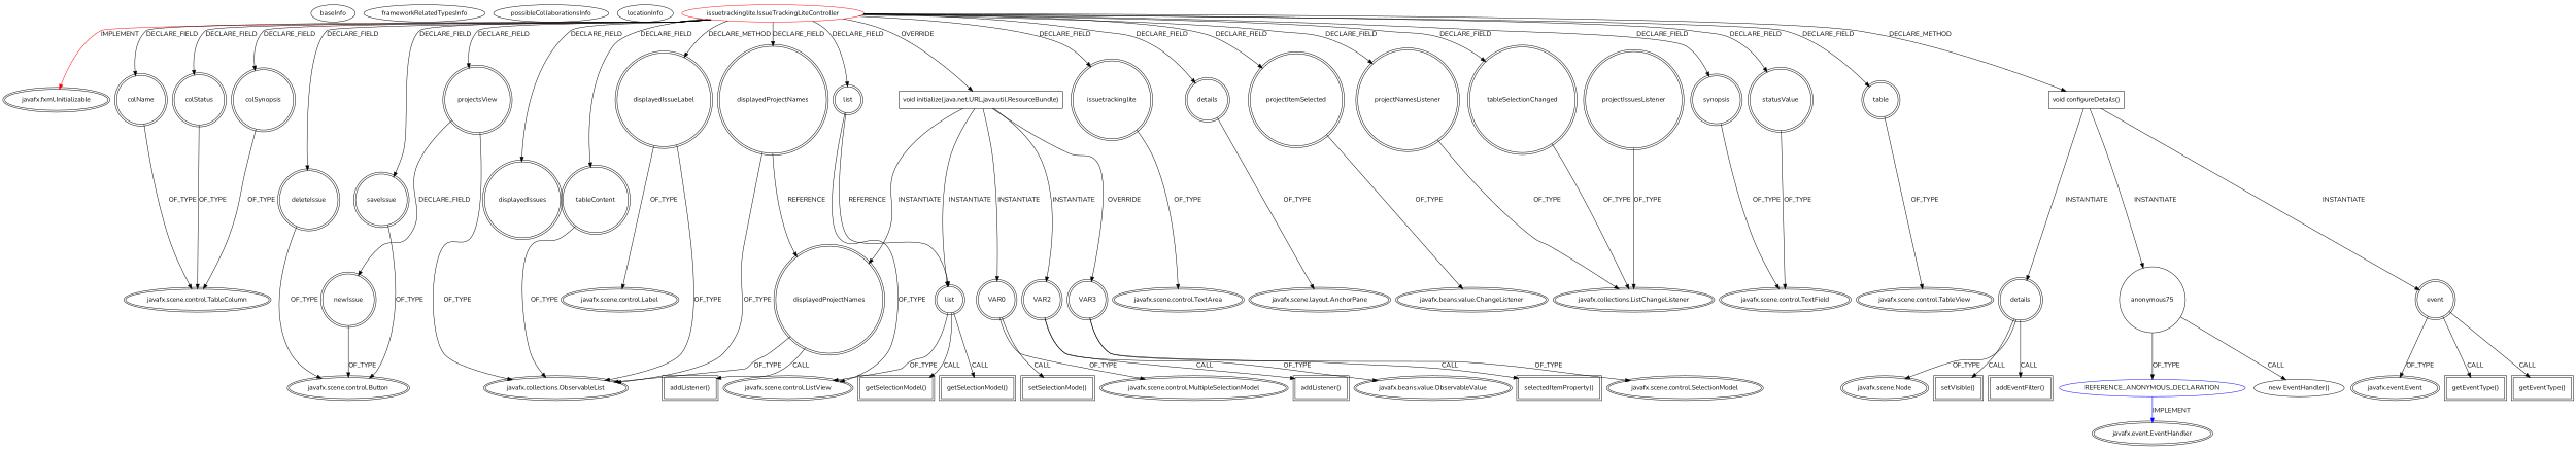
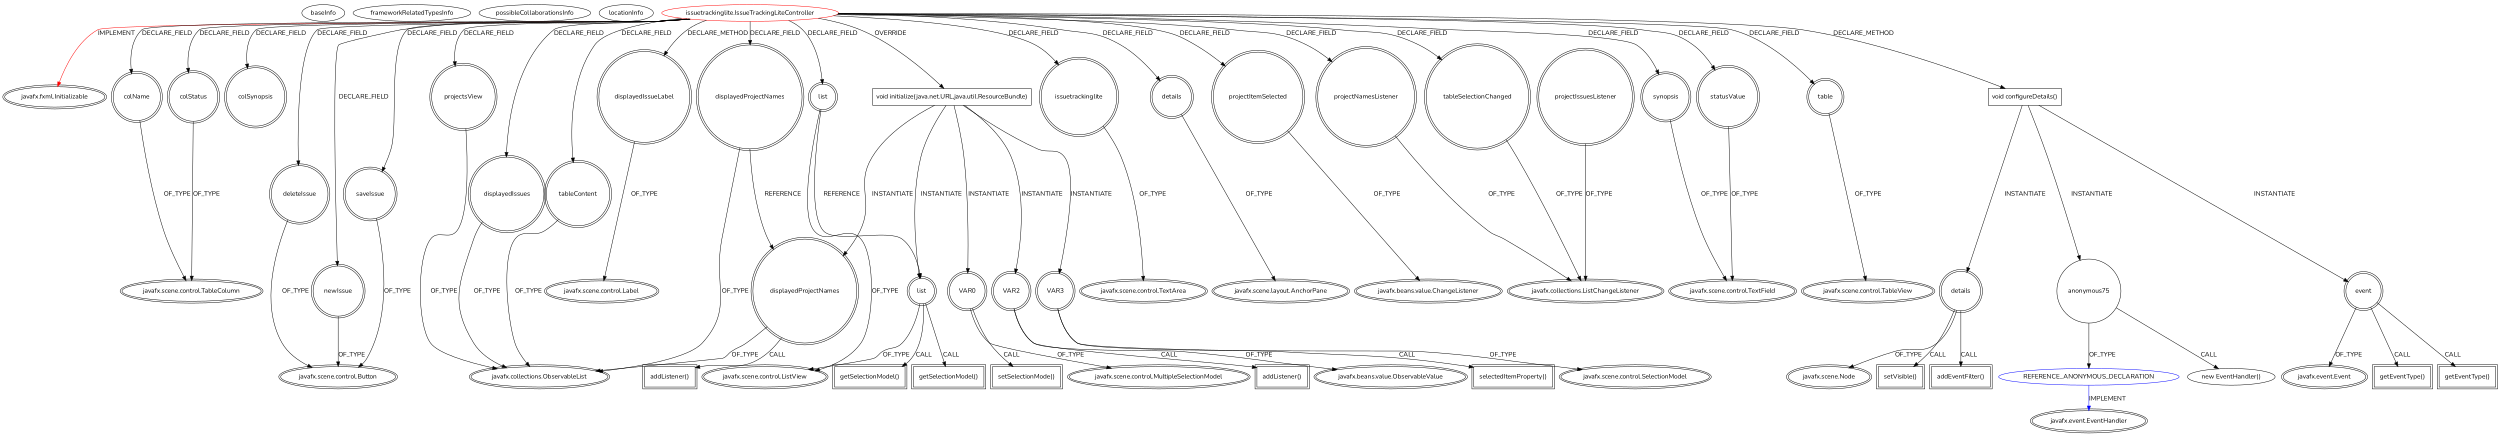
  digraph {
    fontname=Nunito
    node [fontname=Nunito isFrameworkType=true vertexType=FIELD_DECLARATION peripheries=2 shape=circle]
    edge [fontname=Nunito]
    baseInfo [category=extension_graph graphId=240 isAnonymous=false possibleRelation=true isFrameworkType="" vertexType="" peripheries="" shape=""]
    frameworkRelatedTypesInfo [0="javafx.fxml.Initializable" isFrameworkType="" vertexType="" peripheries="" shape=""]
    possibleCollaborationsInfo [0="240~CLIENT_METHOD_DECLARATION-INSTANTIATION-~javafx.fxml.Initializable ~javafx.event.EventHandler ~false~true" isFrameworkType="" vertexType="" peripheries="" shape=""]
    locationInfo [contextSignature=IssueTrackingLiteController filePath="/ChrisWongAtCUHK-JavaFX/JavaFX-master/IssueTrackingLite/src/issuetrackinglite/IssueTrackingLiteController.java" graphId=240 projectName="ChrisWongAtCUHK-JavaFX" isFrameworkType="" vertexType="" peripheries="" shape=""]
    n5 [color=red isFrameworkType=false label="issuetrackinglite.IssueTrackingLiteController" vertexType=ROOT_CLIENT_CLASS_DECLARATION peripheries="" shape=""]
    n6 [label="javafx.fxml.Initializable" vertexType=FRAMEWORK_INTERFACE_TYPE shape=""]
    n7 [label=colName]
    n8 [label=colStatus]
    n9 [label=colSynopsis]
    n10 [label=deleteIssue]
    n11 [label=issuetrackinglite]
    n12 [label=details]
    n13 [label=displayedIssueLabel]
    n14 [label=displayedIssues]
    n15 [label=displayedProjectNames]
    n16 [label=list]
    n17 [label=newIssue]
    n18 [label=projectItemSelected]
    n19 [label=projectNamesListener]
    n20 [label=projectsView]
    n21 [label=saveIssue]
    n22 [label=statusValue]
    n23 [label=synopsis]
    n24 [label=table]
    n25 [label=tableContent]
    n26 [label=tableSelectionChanged]
    n27 [isFrameworkType=false label="void initialize(java.net.URL,java.util.ResourceBundle)" shape=box vertexType=OVERRIDING_METHOD_DECLARATION peripheries=""]
    n28 [isFrameworkType=false label="void configureDetails()" shape=box vertexType=CLIENT_METHOD_DECLARATION peripheries=""]
    n29 [label="javafx.scene.control.TableColumn" vertexType=FRAMEWORK_CLASS_TYPE shape=""]
    n30 [label="javafx.scene.control.Button" vertexType=FRAMEWORK_CLASS_TYPE shape=""]
    n31 [label="javafx.scene.control.TextArea" vertexType=FRAMEWORK_CLASS_TYPE shape=""]
    n32 [label="javafx.scene.layout.AnchorPane" vertexType=FRAMEWORK_CLASS_TYPE shape=""]
    n33 [label="javafx.scene.control.Label" vertexType=FRAMEWORK_CLASS_TYPE shape=""]
    n34 [label="javafx.collections.ObservableList" vertexType=FRAMEWORK_INTERFACE_TYPE shape=""]
    n35 [label=displayedProjectNames vertexType=VARIABLE_EXPRESION]
    n36 [label="javafx.scene.control.ListView" vertexType=FRAMEWORK_CLASS_TYPE shape=""]
    n37 [label=list vertexType=VARIABLE_EXPRESION]
    n38 [label=projectIssuesListener]
    n39 [label="javafx.collections.ListChangeListener" vertexType=FRAMEWORK_INTERFACE_TYPE shape=""]
    n40 [label="javafx.beans.value.ChangeListener" vertexType=FRAMEWORK_INTERFACE_TYPE shape=""]
    n41 [label="javafx.scene.control.TextField" vertexType=FRAMEWORK_CLASS_TYPE shape=""]
    n42 [label="javafx.scene.control.TableView" vertexType=FRAMEWORK_CLASS_TYPE shape=""]
    n43 [label=VAR0 vertexType=VARIABLE_EXPRESION]
    n44 [label=VAR2 vertexType=VARIABLE_EXPRESION]
    n45 [label=VAR3 vertexType=VARIABLE_EXPRESION]
    n46 [label=details vertexType=VARIABLE_EXPRESION]
    n47 [isFrameworkType=false label=anonymous75 vertexType=VARIABLE_EXPRESION peripheries=""]
    n48 [label=event vertexType=VARIABLE_EXPRESION]
    n49 [label="addListener()" shape=box vertexType=INSIDE_CALL]
    n50 [label="getSelectionModel()" shape=box vertexType=INSIDE_CALL]
    n51 [label="getSelectionModel()" shape=box vertexType=INSIDE_CALL]
    n52 [label="javafx.scene.control.MultipleSelectionModel" vertexType=FRAMEWORK_CLASS_TYPE shape=""]
    n53 [label="setSelectionMode()" shape=box vertexType=INSIDE_CALL]
    n54 [label="javafx.beans.value.ObservableValue" vertexType=FRAMEWORK_INTERFACE_TYPE shape=""]
    n55 [label="addListener()" shape=box vertexType=INSIDE_CALL]
    n56 [label="javafx.scene.control.SelectionModel" vertexType=FRAMEWORK_CLASS_TYPE shape=""]
    n57 [label="selectedItemProperty()" shape=box vertexType=INSIDE_CALL]
    n58 [label="javafx.scene.Node" vertexType=FRAMEWORK_CLASS_TYPE shape=""]
    n59 [label="setVisible()" shape=box vertexType=INSIDE_CALL]
    n60 [label="addEventFilter()" shape=box vertexType=INSIDE_CALL]
    n61 [color=blue isFrameworkType=false label=REFERENCE_ANONYMOUS_DECLARATION vertexType=REFERENCE_ANONYMOUS_DECLARATION peripheries="" shape=""]
    n62 [isFrameworkType=false label="new EventHandler()" vertexType=CONSTRUCTOR_CALL peripheries="" shape=""]
    n63 [label="javafx.event.Event" vertexType=FRAMEWORK_CLASS_TYPE shape=""]
    n64 [label="getEventType()" shape=box vertexType=INSIDE_CALL]
    n65 [label="getEventType()" shape=box vertexType=INSIDE_CALL]
    n66 [label="javafx.event.EventHandler" vertexType=FRAMEWORK_INTERFACE_TYPE shape=""]
    n5 -> n6 [color=red label=IMPLEMENT]
    n5 -> n7 [label=DECLARE_FIELD]
    n5 -> n8 [label=DECLARE_FIELD]
    n5 -> n9 [label=DECLARE_FIELD]
    n5 -> n10 [label=DECLARE_FIELD]
    n5 -> n11 [label=DECLARE_FIELD]
    n5 -> n12 [label=DECLARE_FIELD]
    n5 -> n13 [label=DECLARE_METHOD]
    n5 -> n14 [label=DECLARE_FIELD]
    n5 -> n15 [label=DECLARE_FIELD]
    n5 -> n16 [label=DECLARE_FIELD]
-   n20 -> n17 [label=DECLARE_FIELD]
+   n5 -> n17 [label=DECLARE_FIELD]
    n5 -> n18 [label=DECLARE_FIELD]
    n5 -> n19 [label=DECLARE_FIELD]
    n5 -> n20 [label=DECLARE_FIELD]
    n5 -> n21 [label=DECLARE_FIELD]
    n5 -> n22 [label=DECLARE_FIELD]
    n5 -> n23 [label=DECLARE_FIELD]
    n5 -> n24 [label=DECLARE_FIELD]
    n5 -> n25 [label=DECLARE_FIELD]
    n5 -> n26 [label=DECLARE_FIELD]
    n5 -> n27 [label=OVERRIDE]
    n5 -> n28 [label=DECLARE_METHOD]
    n7 -> n29 [label=OF_TYPE]
    n8 -> n29 [label=OF_TYPE]
-   n9 -> n29 [label=OF_TYPE]
    n10 -> n30 [label=OF_TYPE]
    n11 -> n31 [label=OF_TYPE]
    n12 -> n32 [label=OF_TYPE]
    n13 -> n33 [label=OF_TYPE]
-   n13 -> n34 [label=OF_TYPE]
+   n14 -> n34 [label=OF_TYPE]
    n15 -> n34 [label=OF_TYPE]
    n15 -> n35 [label=REFERENCE]
    n16 -> n36 [label=OF_TYPE]
    n16 -> n37 [label=REFERENCE]
    n17 -> n30 [label=OF_TYPE]
    n18 -> n40 [label=OF_TYPE]
    n19 -> n39 [label=OF_TYPE]
    n20 -> n34 [label=OF_TYPE]
    n21 -> n30 [label=OF_TYPE]
    n22 -> n41 [label=OF_TYPE]
    n23 -> n41 [label=OF_TYPE]
    n24 -> n42 [label=OF_TYPE]
    n25 -> n34 [label=OF_TYPE]
    n26 -> n39 [label=OF_TYPE]
    n27 -> n35 [label=INSTANTIATE]
    n27 -> n37 [label=INSTANTIATE]
    n27 -> n43 [label=INSTANTIATE]
    n27 -> n44 [label=INSTANTIATE]
-   n27 -> n45 [label=OVERRIDE]
+   n27 -> n45 [label=INSTANTIATE]
    n28 -> n46 [label=INSTANTIATE]
    n28 -> n47 [label=INSTANTIATE]
    n28 -> n48 [label=INSTANTIATE]
    n35 -> n34 [label=OF_TYPE]
    n35 -> n49 [label=CALL]
    n37 -> n36 [label=OF_TYPE]
    n37 -> n50 [label=CALL]
    n37 -> n51 [label=CALL]
    n38 -> n39 [label=OF_TYPE]
    n43 -> n52 [label=OF_TYPE]
    n43 -> n53 [label=CALL]
    n44 -> n54 [label=OF_TYPE]
    n44 -> n55 [label=CALL]
    n45 -> n56 [label=OF_TYPE]
    n45 -> n57 [label=CALL]
    n46 -> n58 [label=OF_TYPE]
    n46 -> n59 [label=CALL]
    n46 -> n60 [label=CALL]
    n47 -> n61 [label=OF_TYPE]
    n47 -> n62 [label=CALL]
    n48 -> n63 [label=OF_TYPE]
    n48 -> n64 [label=CALL]
    n48 -> n65 [label=CALL]
    n61 -> n66 [color=blue label=IMPLEMENT]
  }
